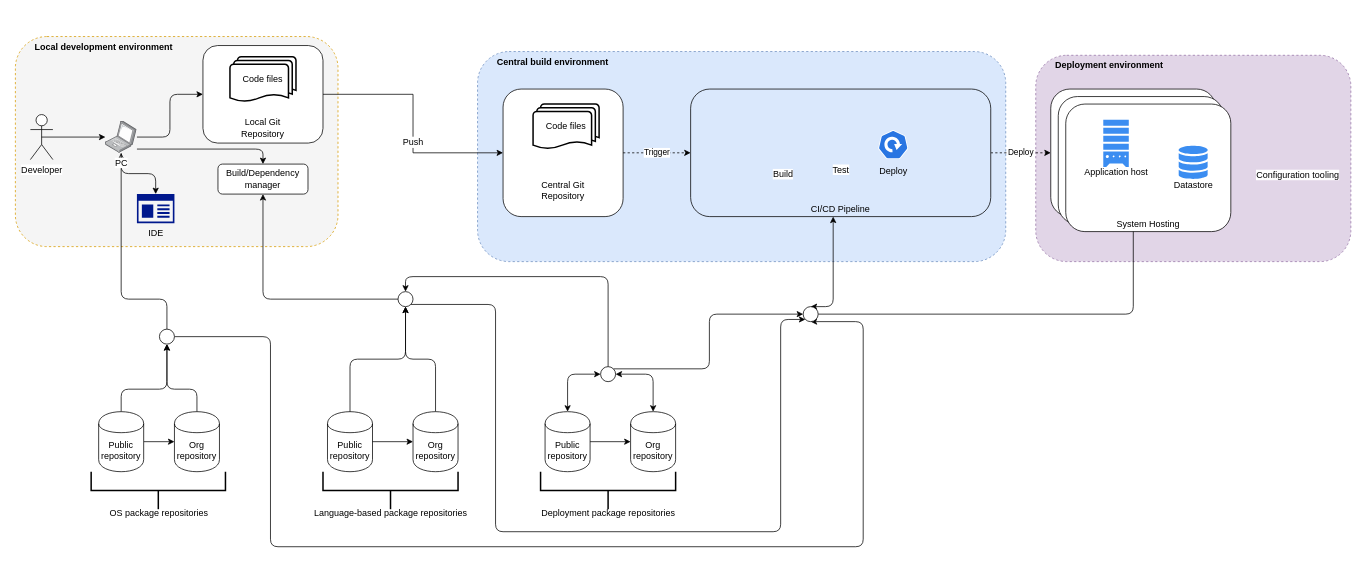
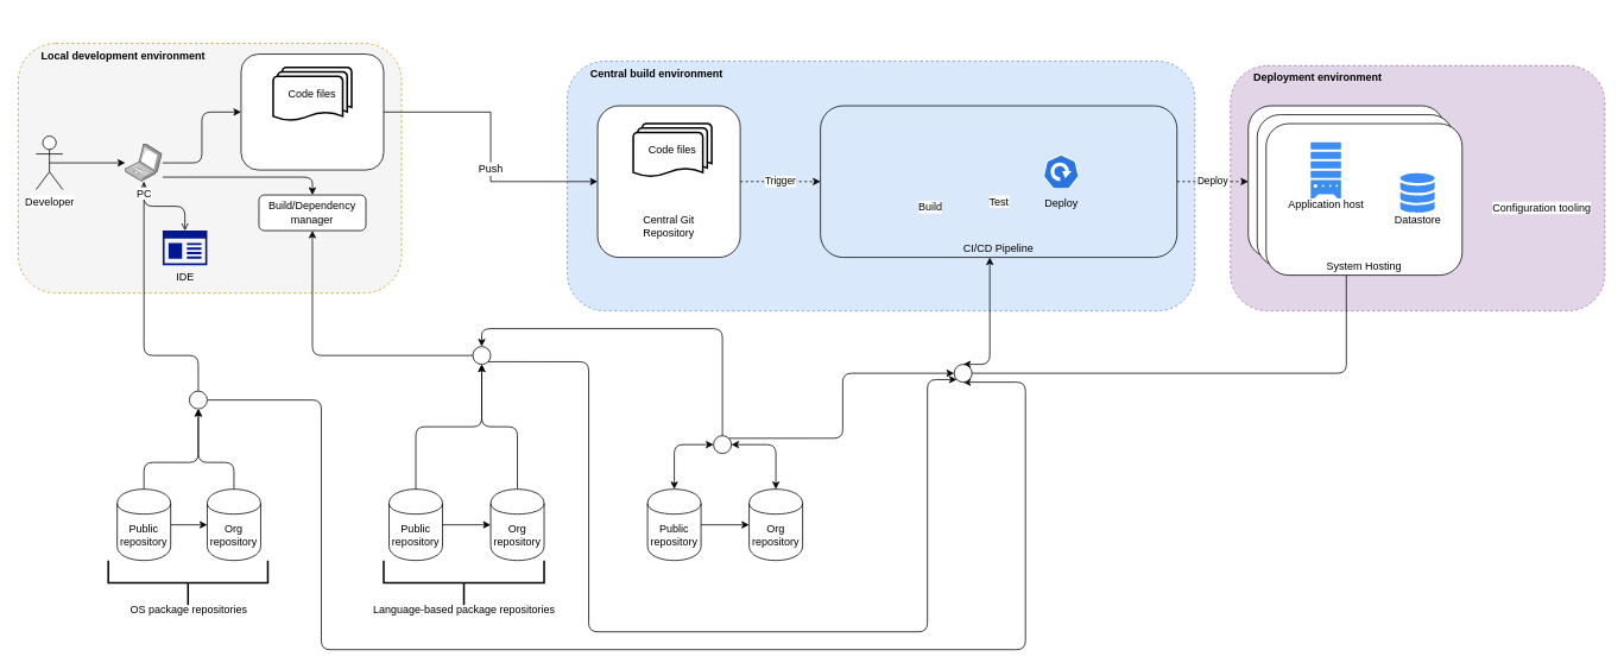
  <mxCell id="0" />
  <mxCell id="1" parent="0" />
  <mxCell id="2" value="Deployment environment" style="rounded=1;whiteSpace=wrap;html=1;dashed=1;fillColor=#e1d5e7;verticalAlign=top;align=left;spacingLeft=24;strokeColor=#9673a6;fontStyle=1" vertex="1" parent="1"><mxGeometry x="1380" y="73" width="420" height="275" as="geometry" /></mxCell>
  <mxCell id="3" value="Central build environment" style="rounded=1;whiteSpace=wrap;html=1;dashed=1;fillColor=#dae8fc;verticalAlign=top;align=left;spacingLeft=24;strokeColor=#6c8ebf;fontStyle=1" vertex="1" parent="1"><mxGeometry x="636" y="68" width="704" height="280" as="geometry" /></mxCell>
  <mxCell id="4" value="&lt;div&gt;Local development environment&lt;br&gt;&lt;/div&gt;" style="rounded=1;whiteSpace=wrap;html=1;dashed=1;fillColor=#f5f5f5;verticalAlign=top;align=left;spacingLeft=24;strokeColor=#d79b00;fontStyle=1;" parent="1" vertex="1"><mxGeometry x="20" y="48" width="430" height="280" as="geometry" /></mxCell>
- <mxCell id="5" value="Deployment package repositories" style="strokeWidth=2;html=1;shape=mxgraph.flowchart.annotation_2;align=center;labelPosition=center;pointerEvents=1;direction=north;verticalAlign=bottom;verticalLabelPosition=middle;spacingBottom=-15;" parent="1" vertex="1"><mxGeometry x="720" y="628" width="180" height="50" as="geometry" /></mxCell>
  <mxCell id="6" value="Language-based package repositories" style="strokeWidth=2;html=1;shape=mxgraph.flowchart.annotation_2;align=center;labelPosition=center;pointerEvents=1;direction=north;verticalAlign=bottom;verticalLabelPosition=middle;spacingBottom=-15;" parent="1" vertex="1"><mxGeometry x="430" y="628" width="180" height="50" as="geometry" /></mxCell>
  <mxCell id="7" style="edgeStyle=orthogonalEdgeStyle;rounded=1;orthogonalLoop=1;jettySize=auto;html=1;exitX=0.5;exitY=0;exitDx=0;exitDy=0;" parent="1" source="13" target="26" edge="1"><mxGeometry relative="1" as="geometry" /></mxCell>
  <mxCell id="8" style="edgeStyle=orthogonalEdgeStyle;rounded=1;orthogonalLoop=1;jettySize=auto;html=1;" parent="1" source="45" target="50" edge="1"><mxGeometry relative="1" as="geometry" /></mxCell>
  <mxCell id="9" style="edgeStyle=orthogonalEdgeStyle;rounded=0;orthogonalLoop=1;jettySize=auto;html=1;exitX=0.5;exitY=0.5;exitDx=0;exitDy=0;exitPerimeter=0;" parent="1" source="10" target="45" edge="1"><mxGeometry relative="1" as="geometry" /></mxCell>
  <mxCell id="10" value="Developer" style="shape=umlActor;verticalLabelPosition=bottom;labelBackgroundColor=#ffffff;verticalAlign=top;html=1;outlineConnect=0;" parent="1" vertex="1"><mxGeometry x="40" y="152" width="30" height="60" as="geometry" /></mxCell>
  <mxCell id="11" value="Public repository" style="shape=cylinder;whiteSpace=wrap;html=1;boundedLbl=1;backgroundOutline=1;" parent="1" vertex="1"><mxGeometry x="436" y="548" width="60" height="80" as="geometry" /></mxCell>
  <mxCell id="12" style="edgeStyle=orthogonalEdgeStyle;rounded=0;orthogonalLoop=1;jettySize=auto;html=1;exitX=1;exitY=0.5;exitDx=0;exitDy=0;" parent="1" source="11" target="13" edge="1"><mxGeometry relative="1" as="geometry" /></mxCell>
  <mxCell id="13" value="Org repository" style="shape=cylinder;whiteSpace=wrap;html=1;boundedLbl=1;backgroundOutline=1;" parent="1" vertex="1"><mxGeometry x="550" y="548" width="60" height="80" as="geometry" /></mxCell>
  <mxCell id="14" value="" style="group" parent="1" vertex="1" connectable="0"><mxGeometry x="670" y="118" width="186" height="198" as="geometry" /></mxCell>
  <mxCell id="15" value="" style="group" parent="14" vertex="1" connectable="0"><mxGeometry width="186" height="198" as="geometry" /></mxCell>
  <mxCell id="16" value="" style="group" parent="15" vertex="1" connectable="0"><mxGeometry width="160" height="170" as="geometry" /></mxCell>
  <mxCell id="17" value="" style="rounded=1;whiteSpace=wrap;html=1;" parent="16" vertex="1"><mxGeometry width="160" height="170" as="geometry" /></mxCell>
  <mxCell id="18" value="Code files" style="strokeWidth=2;html=1;shape=mxgraph.flowchart.multi-document;whiteSpace=wrap;" parent="16" vertex="1"><mxGeometry x="40" y="20" width="88" height="60" as="geometry" /></mxCell>
  <mxCell id="19" value="Central Git Repository" style="text;html=1;strokeColor=none;fillColor=none;align=center;verticalAlign=middle;whiteSpace=wrap;rounded=0;" parent="16" vertex="1"><mxGeometry x="45" y="125" width="70" height="20" as="geometry" /></mxCell>
  <mxCell id="20" value="" style="shape=image;html=1;verticalAlign=top;verticalLabelPosition=bottom;labelBackgroundColor=#ffffff;imageAspect=0;aspect=fixed;image=https://cdn4.iconfinder.com/data/icons/vector-brand-logos/40/Git-128.png" parent="15" vertex="1"><mxGeometry x="128" y="140" width="58" height="58" as="geometry" /></mxCell>
  <mxCell id="21" style="edgeStyle=orthogonalEdgeStyle;rounded=0;orthogonalLoop=1;jettySize=auto;html=1;" parent="1" source="50" target="17" edge="1"><mxGeometry relative="1" as="geometry" /></mxCell>
  <mxCell id="22" value="Push" style="text;html=1;align=center;verticalAlign=middle;resizable=0;points=[];labelBackgroundColor=#ffffff;" parent="21" vertex="1" connectable="0"><mxGeometry x="0.152" y="-1" relative="1" as="geometry"><mxPoint as="offset" /></mxGeometry></mxCell>
  <mxCell id="23" style="edgeStyle=orthogonalEdgeStyle;orthogonalLoop=1;jettySize=auto;html=1;rounded=1;exitX=0.5;exitY=0;exitDx=0;exitDy=0;" parent="1" source="11" target="26" edge="1"><mxGeometry relative="1" as="geometry" /></mxCell>
  <mxCell id="24" style="edgeStyle=orthogonalEdgeStyle;rounded=1;orthogonalLoop=1;jettySize=auto;html=1;" parent="1" source="26" target="46" edge="1"><mxGeometry relative="1" as="geometry" /></mxCell>
  <mxCell id="25" style="edgeStyle=orthogonalEdgeStyle;rounded=1;orthogonalLoop=1;jettySize=auto;html=1;exitX=1;exitY=1;exitDx=0;exitDy=0;entryX=0;entryY=1;entryDx=0;entryDy=0;startArrow=none;startFill=0;endArrow=classic;endFill=1;" parent="1" source="26" target="68" edge="1"><mxGeometry relative="1" as="geometry"><Array as="points"><mxPoint x="660" y="405" /><mxPoint x="660" y="708" /><mxPoint x="1040" y="708" /><mxPoint x="1040" y="425" /></Array></mxGeometry></mxCell>
  <mxCell id="26" value="" style="ellipse;whiteSpace=wrap;html=1;aspect=fixed;" parent="1" vertex="1"><mxGeometry x="530" y="388" width="20" height="20" as="geometry" /></mxCell>
  <mxCell id="27" style="edgeStyle=orthogonalEdgeStyle;rounded=1;orthogonalLoop=1;jettySize=auto;html=1;startArrow=classic;startFill=1;" parent="1" source="29" target="68" edge="1"><mxGeometry relative="1" as="geometry"><Array as="points"><mxPoint x="1110" y="408" /><mxPoint x="1090" y="408" /></Array><mxPoint x="1060" y="418" as="targetPoint" /></mxGeometry></mxCell>
  <mxCell id="28" value="Deploy" style="edgeStyle=orthogonalEdgeStyle;rounded=1;orthogonalLoop=1;jettySize=auto;html=1;dashed=1;" parent="1" source="29" target="61" edge="1"><mxGeometry relative="1" as="geometry" /></mxCell>
  <mxCell id="29" value="CI/CD Pipeline" style="rounded=1;whiteSpace=wrap;html=1;verticalAlign=bottom;fillColor=#dae8fc;" parent="1" vertex="1"><mxGeometry x="920" y="118" width="400" height="170" as="geometry" /></mxCell>
  <mxCell id="30" style="edgeStyle=orthogonalEdgeStyle;rounded=1;orthogonalLoop=1;jettySize=auto;html=1;entryX=0.5;entryY=0;entryDx=0;entryDy=0;startArrow=classic;startFill=1;" parent="1" source="38" target="33" edge="1"><mxGeometry relative="1" as="geometry" /></mxCell>
  <mxCell id="31" value="Public repository" style="shape=cylinder;whiteSpace=wrap;html=1;boundedLbl=1;backgroundOutline=1;" parent="1" vertex="1"><mxGeometry x="726" y="548" width="60" height="80" as="geometry" /></mxCell>
  <mxCell id="32" style="edgeStyle=orthogonalEdgeStyle;rounded=0;orthogonalLoop=1;jettySize=auto;html=1;exitX=1;exitY=0.5;exitDx=0;exitDy=0;" parent="1" source="31" target="33" edge="1"><mxGeometry relative="1" as="geometry" /></mxCell>
  <mxCell id="33" value="Org repository" style="shape=cylinder;whiteSpace=wrap;html=1;boundedLbl=1;backgroundOutline=1;" parent="1" vertex="1"><mxGeometry x="840" y="548" width="60" height="80" as="geometry" /></mxCell>
  <mxCell id="34" style="edgeStyle=orthogonalEdgeStyle;orthogonalLoop=1;jettySize=auto;html=1;rounded=1;startArrow=classic;startFill=1;" parent="1" source="38" target="31" edge="1"><mxGeometry relative="1" as="geometry" /></mxCell>
  <mxCell id="35" style="edgeStyle=orthogonalEdgeStyle;rounded=1;orthogonalLoop=1;jettySize=auto;html=1;entryX=0.5;entryY=0;entryDx=0;entryDy=0;exitX=0.5;exitY=0;exitDx=0;exitDy=0;" parent="1" source="38" target="26" edge="1"><mxGeometry relative="1" as="geometry"><Array as="points"><mxPoint x="810" y="368" /><mxPoint x="540" y="368" /></Array></mxGeometry></mxCell>
  <mxCell id="36" style="edgeStyle=orthogonalEdgeStyle;rounded=1;orthogonalLoop=1;jettySize=auto;html=1;" parent="1" source="68" target="61" edge="1"><mxGeometry relative="1" as="geometry"><mxPoint x="1110" y="491" as="sourcePoint" /></mxGeometry></mxCell>
  <mxCell id="37" style="edgeStyle=orthogonalEdgeStyle;rounded=1;orthogonalLoop=1;jettySize=auto;html=1;exitX=1;exitY=0;exitDx=0;exitDy=0;entryX=0;entryY=0.5;entryDx=0;entryDy=0;startArrow=none;startFill=0;endArrow=classic;endFill=1;" parent="1" source="38" target="68" edge="1"><mxGeometry relative="1" as="geometry" /></mxCell>
  <mxCell id="38" value="" style="ellipse;whiteSpace=wrap;html=1;aspect=fixed;" parent="1" vertex="1"><mxGeometry x="800" y="488" width="20" height="20" as="geometry" /></mxCell>
  <mxCell id="39" value="Trigger" style="edgeStyle=orthogonalEdgeStyle;rounded=1;orthogonalLoop=1;jettySize=auto;html=1;startArrow=none;startFill=0;dashed=1;" parent="1" source="17" target="29" edge="1"><mxGeometry relative="1" as="geometry" /></mxCell>
  <mxCell id="40" value="Test" style="shape=image;html=1;verticalAlign=top;verticalLabelPosition=bottom;labelBackgroundColor=#ffffff;imageAspect=0;aspect=fixed;image=https://cdn0.iconfinder.com/data/icons/gcons-2/21/test1-128.png" parent="1" vertex="1"><mxGeometry x="1100" y="172" width="40" height="40" as="geometry" /></mxCell>
  <mxCell id="41" value="Build" style="shape=image;html=1;verticalAlign=top;verticalLabelPosition=bottom;labelBackgroundColor=#ffffff;imageAspect=0;aspect=fixed;image=https://cdn3.iconfinder.com/data/icons/wpzoom-developer-icon-set/500/54-128.png" parent="1" vertex="1"><mxGeometry x="1020" y="172" width="46" height="46" as="geometry" /></mxCell>
  <mxCell id="42" value="Deploy" style="html=1;dashed=0;whitespace=wrap;fillColor=#2875E2;strokeColor=#ffffff;points=[[0.005,0.63,0],[0.1,0.2,0],[0.9,0.2,0],[0.5,0,0],[0.995,0.63,0],[0.72,0.99,0],[0.5,1,0],[0.28,0.99,0]];shape=mxgraph.kubernetes.icon;prIcon=deploy;verticalAlign=bottom;spacingBottom=-25;" parent="1" vertex="1"><mxGeometry x="1170" y="172" width="40" height="40" as="geometry" /></mxCell>
- <mxCell id="43" style="edgeStyle=orthogonalEdgeStyle;rounded=1;orthogonalLoop=1;jettySize=auto;html=1;entryX=0.5;entryY=0;entryDx=0;entryDy=0;entryPerimeter=0;" parent="1" source="45" target="55" edge="1"><mxGeometry relative="1" as="geometry" /></mxCell>
+ <mxCell id="43" style="edgeStyle=orthogonalEdgeStyle;rounded=1;orthogonalLoop=1;jettySize=auto;html=1;entryX=0.5;entryY=0;entryDx=0;entryDy=0;entryPerimeter=0;endArrow=open;" parent="1" source="45" target="55" edge="1"><mxGeometry relative="1" as="geometry" /></mxCell>
  <mxCell id="44" style="edgeStyle=orthogonalEdgeStyle;rounded=1;orthogonalLoop=1;jettySize=auto;html=1;entryX=0.5;entryY=0;entryDx=0;entryDy=0;startArrow=open;startFill=0;endArrow=none;endFill=0;" parent="1" source="45" target="65" edge="1"><mxGeometry relative="1" as="geometry"><Array as="points"><mxPoint x="161" y="398" /><mxPoint x="222" y="398" /></Array></mxGeometry></mxCell>
  <mxCell id="45" value="PC" style="points=[];aspect=fixed;html=1;align=center;shadow=0;dashed=0;image;image=img/lib/allied_telesis/computer_and_terminals/Laptop.svg;" parent="1" vertex="1"><mxGeometry x="140" y="160.7" width="42" height="42.6" as="geometry" /></mxCell>
  <mxCell id="46" value="Build/Dependency manager" style="rounded=1;whiteSpace=wrap;html=1;" parent="1" vertex="1"><mxGeometry x="290" y="218" width="120" height="40" as="geometry" /></mxCell>
  <mxCell id="47" value="" style="group" parent="1" vertex="1" connectable="0"><mxGeometry x="270" y="20" width="186" height="198" as="geometry" /></mxCell>
  <mxCell id="48" value="" style="group" parent="47" vertex="1" connectable="0"><mxGeometry width="186" height="198" as="geometry" /></mxCell>
  <mxCell id="49" value="" style="group" parent="48" vertex="1" connectable="0"><mxGeometry width="160" height="170" as="geometry" /></mxCell>
  <mxCell id="50" value="" style="rounded=1;whiteSpace=wrap;html=1;" parent="49" vertex="1"><mxGeometry y="40" width="160" height="130" as="geometry" /></mxCell>
  <mxCell id="51" value="Code files" style="strokeWidth=2;html=1;shape=mxgraph.flowchart.multi-document;whiteSpace=wrap;" parent="49" vertex="1"><mxGeometry x="36" y="55" width="88" height="60" as="geometry" /></mxCell>
- <mxCell id="52" value="Local Git Repository" style="text;html=1;strokeColor=none;fillColor=none;align=center;verticalAlign=middle;whiteSpace=wrap;rounded=0;" parent="49" vertex="1"><mxGeometry x="45" y="140" width="70" height="20" as="geometry" /></mxCell>
  <mxCell id="53" value="" style="shape=image;html=1;verticalAlign=top;verticalLabelPosition=bottom;labelBackgroundColor=#ffffff;imageAspect=0;aspect=fixed;image=https://cdn4.iconfinder.com/data/icons/vector-brand-logos/40/Git-128.png" parent="48" vertex="1"><mxGeometry x="128" y="140" width="58" height="58" as="geometry" /></mxCell>
  <mxCell id="54" style="edgeStyle=orthogonalEdgeStyle;rounded=1;orthogonalLoop=1;jettySize=auto;html=1;" parent="1" source="45" target="46" edge="1"><mxGeometry relative="1" as="geometry"><Array as="points"><mxPoint x="350" y="198" /></Array></mxGeometry></mxCell>
  <mxCell id="55" value="IDE" style="aspect=fixed;pointerEvents=1;shadow=0;dashed=0;html=1;strokeColor=none;labelPosition=center;verticalLabelPosition=bottom;verticalAlign=top;align=center;fillColor=#00188D;shape=mxgraph.mscae.enterprise.app_generic" parent="1" vertex="1"><mxGeometry x="182" y="258" width="50" height="39" as="geometry" /></mxCell>
  <mxCell id="56" style="edgeStyle=orthogonalEdgeStyle;rounded=1;orthogonalLoop=1;jettySize=auto;html=1;entryX=0.5;entryY=1;entryDx=0;entryDy=0;startArrow=none;startFill=0;endArrow=classic;endFill=1;" parent="1" source="58" target="65" edge="1"><mxGeometry relative="1" as="geometry"><Array as="points"><mxPoint x="161" y="518" /><mxPoint x="222" y="518" /></Array></mxGeometry></mxCell>
  <mxCell id="57" style="edgeStyle=orthogonalEdgeStyle;rounded=1;orthogonalLoop=1;jettySize=auto;html=1;startArrow=none;startFill=0;endArrow=classic;endFill=1;" parent="1" source="58" target="67" edge="1"><mxGeometry relative="1" as="geometry" /></mxCell>
  <mxCell id="58" value="Public repository" style="shape=cylinder;whiteSpace=wrap;html=1;boundedLbl=1;backgroundOutline=1;" parent="1" vertex="1"><mxGeometry x="131" y="548" width="60" height="80" as="geometry" /></mxCell>
  <mxCell id="59" value="OS package repositories" style="strokeWidth=2;html=1;shape=mxgraph.flowchart.annotation_2;align=center;labelPosition=center;pointerEvents=1;direction=north;verticalAlign=bottom;verticalLabelPosition=middle;spacingBottom=-15;" parent="1" vertex="1"><mxGeometry x="121" y="628" width="179" height="50" as="geometry" /></mxCell>
  <mxCell id="60" value="" style="group" parent="1" vertex="1" connectable="0"><mxGeometry x="1400" y="118" width="220" height="170" as="geometry" /></mxCell>
  <mxCell id="61" value="Deployment Environment" style="rounded=1;whiteSpace=wrap;html=1;verticalAlign=bottom;" parent="60" vertex="1"><mxGeometry width="220" height="170" as="geometry" /></mxCell>
  <mxCell id="62" value="Datastore" style="html=1;aspect=fixed;strokeColor=none;shadow=0;align=center;verticalAlign=bottom;fillColor=#3B8DF1;shape=mxgraph.gcp2.cloud_monitoring;dashed=1;spacingBottom=-17;" parent="60" vertex="1"><mxGeometry x="150" y="55.56" width="40" height="44.44" as="geometry" /></mxCell>
  <mxCell id="63" value="Application host" style="html=1;aspect=fixed;strokeColor=none;shadow=0;align=center;verticalAlign=bottom;fillColor=#3B8DF1;shape=mxgraph.gcp2.compute_engine_2;dashed=1;spacingBottom=-16;" parent="60" vertex="1"><mxGeometry x="50" y="21" width="34" height="62.96" as="geometry" /></mxCell>
  <mxCell id="64" style="edgeStyle=orthogonalEdgeStyle;rounded=1;orthogonalLoop=1;jettySize=auto;html=1;exitX=1;exitY=0.5;exitDx=0;exitDy=0;entryX=0.5;entryY=1;entryDx=0;entryDy=0;startArrow=none;startFill=0;endArrow=classic;endFill=1;" parent="1" source="65" target="68" edge="1"><mxGeometry relative="1" as="geometry"><Array as="points"><mxPoint x="360" y="448" /><mxPoint x="360" y="728" /><mxPoint x="1150" y="728" /><mxPoint x="1150" y="428" /></Array></mxGeometry></mxCell>
  <mxCell id="65" value="" style="ellipse;whiteSpace=wrap;html=1;aspect=fixed;" parent="1" vertex="1"><mxGeometry x="212" y="438" width="20" height="20" as="geometry" /></mxCell>
  <mxCell id="66" style="edgeStyle=orthogonalEdgeStyle;rounded=1;orthogonalLoop=1;jettySize=auto;html=1;startArrow=none;startFill=0;endArrow=classic;endFill=1;entryX=0.5;entryY=1;entryDx=0;entryDy=0;" parent="1" source="67" target="65" edge="1"><mxGeometry relative="1" as="geometry"><mxPoint x="210" y="468" as="targetPoint" /><Array as="points"><mxPoint x="262" y="518" /><mxPoint x="222" y="518" /></Array></mxGeometry></mxCell>
  <mxCell id="67" value="Org repository" style="shape=cylinder;whiteSpace=wrap;html=1;boundedLbl=1;backgroundOutline=1;" parent="1" vertex="1"><mxGeometry x="232" y="548" width="60" height="80" as="geometry" /></mxCell>
  <mxCell id="68" value="" style="ellipse;whiteSpace=wrap;html=1;aspect=fixed;" parent="1" vertex="1"><mxGeometry x="1070" y="408" width="20" height="20" as="geometry" /></mxCell>
  <mxCell id="69" value="" style="group" vertex="1" connectable="0" parent="1"><mxGeometry x="1410" y="128" width="220" height="170" as="geometry" /></mxCell>
  <mxCell id="70" value="Deployment Environment" style="rounded=1;whiteSpace=wrap;html=1;verticalAlign=bottom;" vertex="1" parent="69"><mxGeometry width="220" height="170" as="geometry" /></mxCell>
  <mxCell id="71" value="Datastore" style="html=1;aspect=fixed;strokeColor=none;shadow=0;align=center;verticalAlign=bottom;fillColor=#3B8DF1;shape=mxgraph.gcp2.cloud_monitoring;dashed=1;spacingBottom=-17;" vertex="1" parent="69"><mxGeometry x="150" y="55.56" width="40" height="44.44" as="geometry" /></mxCell>
  <mxCell id="72" value="Application host" style="html=1;aspect=fixed;strokeColor=none;shadow=0;align=center;verticalAlign=bottom;fillColor=#3B8DF1;shape=mxgraph.gcp2.compute_engine_2;dashed=1;spacingBottom=-16;" vertex="1" parent="69"><mxGeometry x="50" y="21" width="34" height="62.96" as="geometry" /></mxCell>
  <mxCell id="73" value="" style="group" vertex="1" connectable="0" parent="1"><mxGeometry x="1420" width="220" height="170" as="geometry" y="138" /></mxCell>
  <mxCell id="74" value="System Hosting" style="rounded=1;whiteSpace=wrap;html=1;verticalAlign=bottom;" vertex="1" parent="73"><mxGeometry width="220" height="170" as="geometry" /></mxCell>
  <mxCell id="75" value="Datastore" style="html=1;aspect=fixed;strokeColor=none;shadow=0;align=center;verticalAlign=bottom;fillColor=#3B8DF1;shape=mxgraph.gcp2.cloud_monitoring;dashed=1;spacingBottom=-17;" vertex="1" parent="73"><mxGeometry x="150" y="55.56" width="40" height="44.44" as="geometry" /></mxCell>
  <mxCell id="76" value="Application host" style="html=1;aspect=fixed;strokeColor=none;shadow=0;align=center;verticalAlign=bottom;fillColor=#3B8DF1;shape=mxgraph.gcp2.compute_engine_2;dashed=1;spacingBottom=-16;" vertex="1" parent="73"><mxGeometry x="50" y="21" width="34" height="62.96" as="geometry" /></mxCell>
  <mxCell id="77" value="Configuration tooling" style="shape=image;html=1;verticalAlign=top;verticalLabelPosition=bottom;labelBackgroundColor=#ffffff;imageAspect=0;aspect=fixed;image=https://cdn0.iconfinder.com/data/icons/simple-darkcon-1/95/settings-128.png" vertex="1" parent="1"><mxGeometry x="1700" y="160.7" width="58" height="58" as="geometry" /></mxCell>
